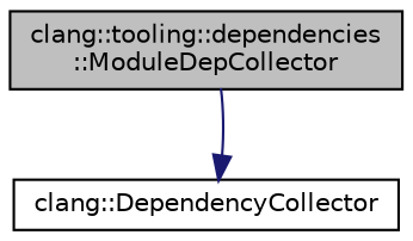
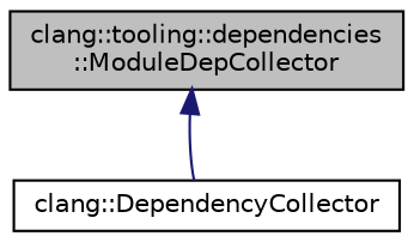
  digraph {
    node [color=black fontname=Helvetica fontsize=10 shape=record]
    n1 [fillcolor=grey75 fontcolor=black height=0.2 label="clang::tooling::dependencies\l::ModuleDepCollector" style=filled width=0.4]
    n2 [height=0.2 label="clang::DependencyCollector" width=0.4]
-   n2 -> n1 [color=midnightblue dir=back fontname=Helvetica fontsize=10 labelfontname=Helvetica labelfontsize=10 style=solid]
+   n1 -> n2 [color=midnightblue dir=back fontname=Helvetica fontsize=10 labelfontname=Helvetica labelfontsize=10 style=solid]
  }
